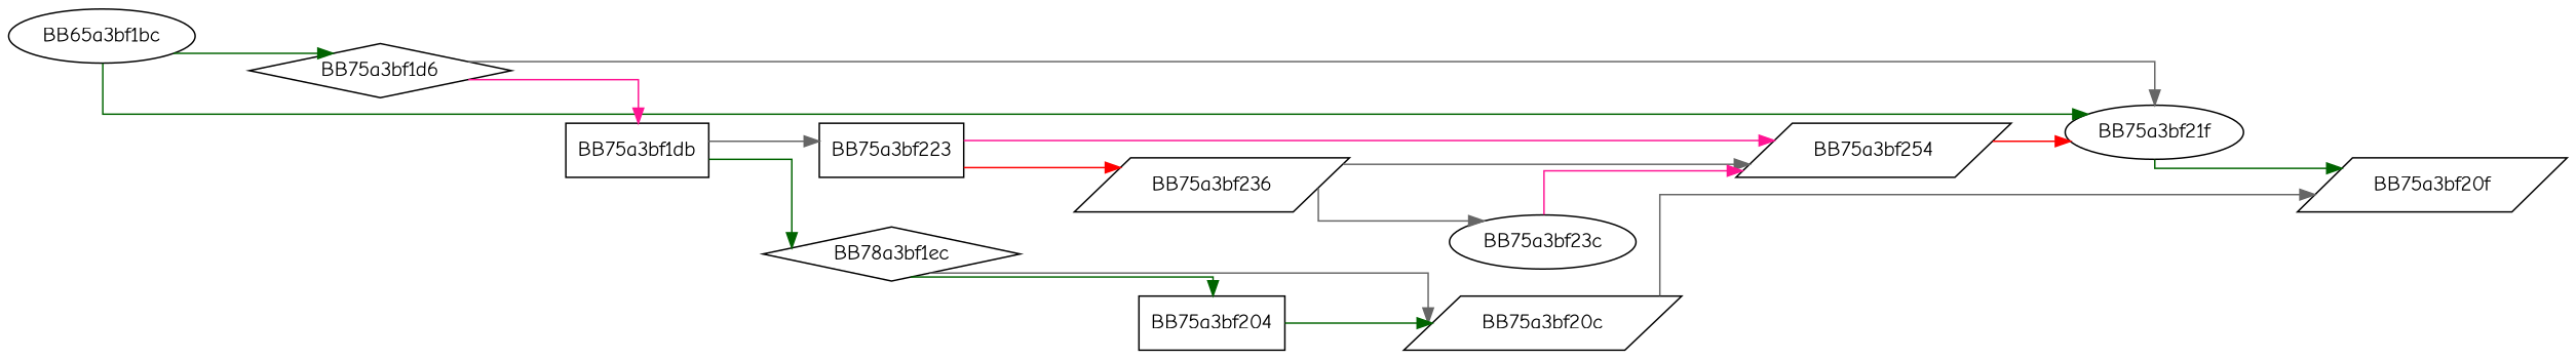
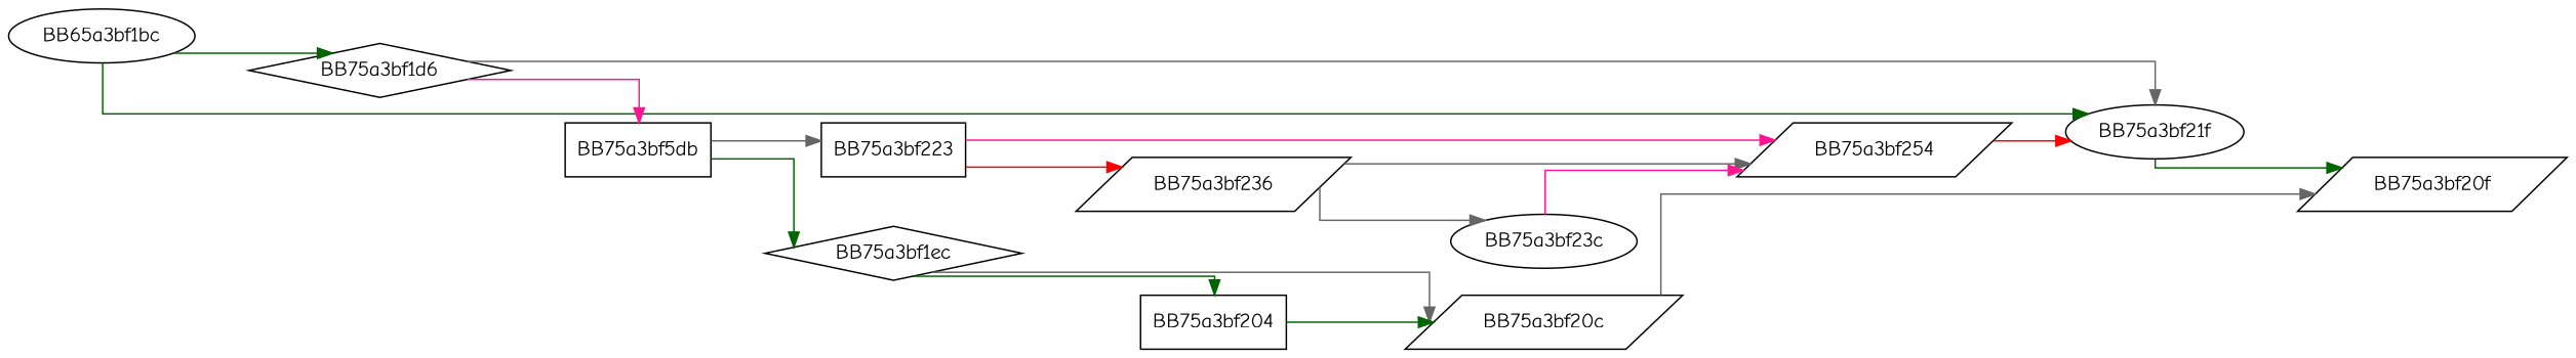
  digraph {
    fontname="Comic Neue"
    rankdir=LR
    splines=ortho
    node [fontname="Comic Neue" shape=parallelogram]
    edge [color=darkgreen fontname="Comic Neue"]
    n1 [label=BB65a3bf1bc shape=ellipse]
    BB75a3bf21f [shape=ellipse]
    BB75a3bf1d6 [shape=diamond]
    BB75a3bf20f
-   BB75a3bf1db [shape=box]
+   BB75a3bf1db [shape=box label=BB75a3bf5db]
    BB75a3bf223 [shape=box]
-   BB75a3bf1ec [shape=diamond label=BB78a3bf1ec]
+   BB75a3bf1ec [shape=diamond]
    BB75a3bf254
    BB75a3bf236
    BB75a3bf20c
    BB75a3bf204 [shape=box]
    BB75a3bf23c [shape=ellipse]
    n1 -> BB75a3bf21f
    n1 -> BB75a3bf1d6
    BB75a3bf21f -> BB75a3bf20f
    BB75a3bf1d6 -> BB75a3bf21f [color=gray40]
    BB75a3bf1d6 -> BB75a3bf1db [color=deeppink]
    BB75a3bf1db -> BB75a3bf223 [color=gray40]
    BB75a3bf1db -> BB75a3bf1ec
    BB75a3bf223 -> BB75a3bf254 [color=deeppink]
    BB75a3bf223 -> BB75a3bf236 [color=red]
    BB75a3bf1ec -> BB75a3bf20c [color=gray40]
    BB75a3bf1ec -> BB75a3bf204
    BB75a3bf254 -> BB75a3bf21f [color=red]
    BB75a3bf236 -> BB75a3bf254 [color=gray40]
    BB75a3bf236 -> BB75a3bf23c [color=gray40]
    BB75a3bf20c -> BB75a3bf20f [color=gray40]
    BB75a3bf204 -> BB75a3bf20c
    BB75a3bf23c -> BB75a3bf254 [color=deeppink]
  }
